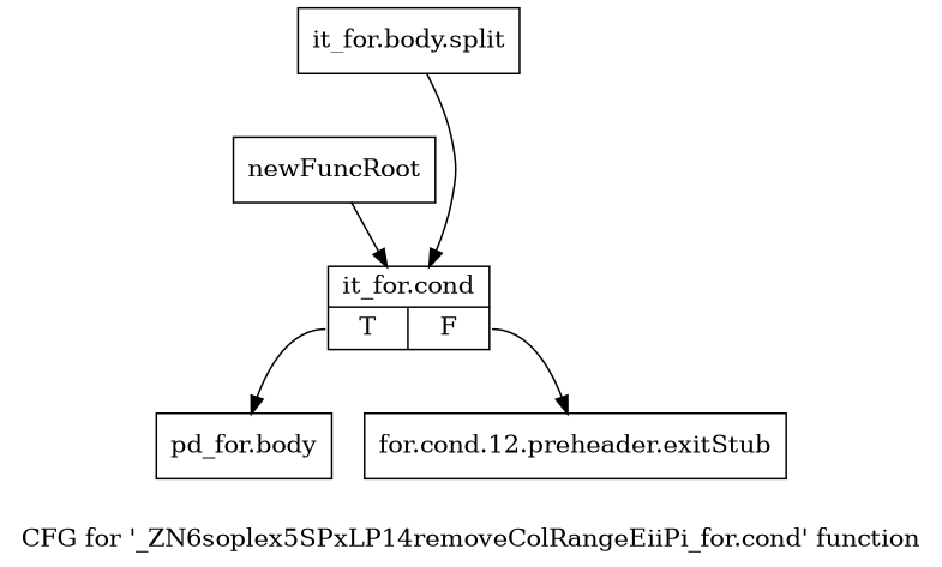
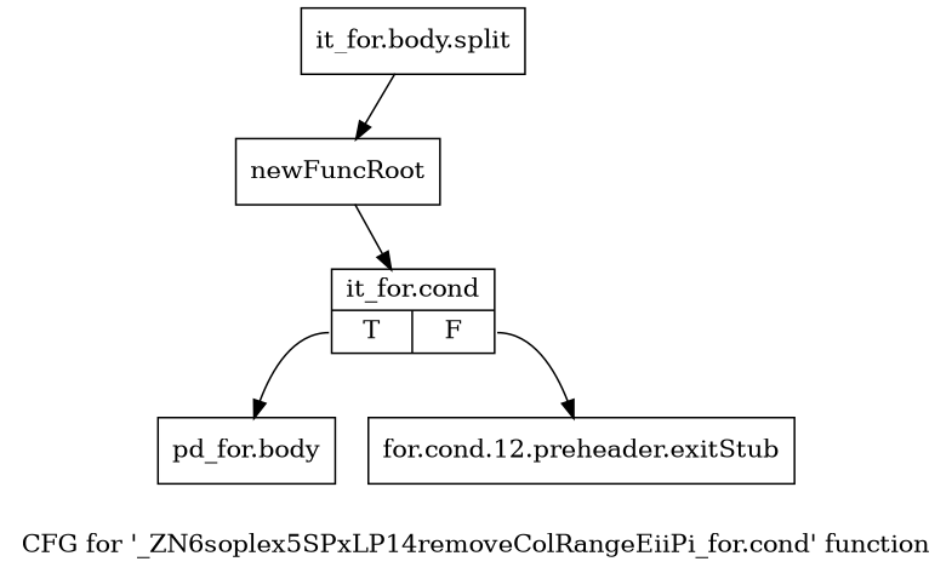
  digraph {
    label="CFG for '_ZN6soplex5SPxLP14removeColRangeEiiPi_for.cond' function"
    node [shape=record]
    n1 [label="{newFuncRoot}"]
    n2 [label="{it_for.cond|{<s0>T|<s1>F}}"]
    n3 [label="{for.cond.12.preheader.exitStub}"]
    n4 [label="{pd_for.body}"]
    n5 [label="{it_for.body.split}"]
    n1 -> n2
    n2 -> n3 [tailport=s1]
    n2 -> n4 [tailport=s0]
-   n5 -> n2
+   n5 -> n1
  }
